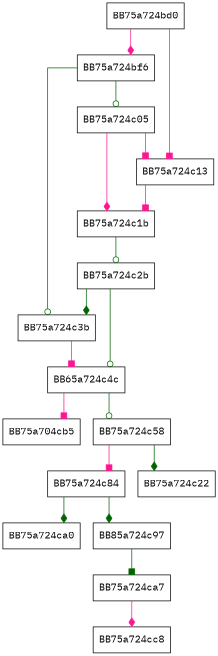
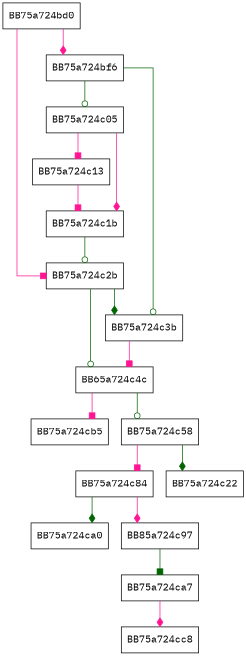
  digraph {
    fontname="IBM Plex Mono"
    splines=ortho
    node [fontname="IBM Plex Mono" shape=box]
    edge [arrowhead=box color=darkgreen fontname="IBM Plex Mono"]
    BB75a724bd0
    BB75a724c2b
    BB75a724bf6
    BB75a724c3b
    n5 [label=BB65a724c4c]
    BB75a724c05
-   BB75a724cb5 [label=BB75a704cb5]
+   BB75a724cb5
    BB75a724c58
    BB75a724c1b
    BB75a724c13
    BB75a724c84
    n12 [label=BB75a724c22]
    BB75a724ca0
    n14 [label=BB85a724c97]
    BB75a724ca7
    BB75a724cc8
-   BB75a724bd0 -> BB75a724c13 [color=deeppink]
+   BB75a724bd0 -> BB75a724c2b [color=deeppink]
    BB75a724bd0 -> BB75a724bf6 [arrowhead=diamond color=deeppink]
    BB75a724c2b -> BB75a724c3b [arrowhead=diamond]
    BB75a724c2b -> n5 [arrowhead=odot]
    BB75a724bf6 -> BB75a724c3b [arrowhead=odot]
    BB75a724bf6 -> BB75a724c05 [arrowhead=odot]
    BB75a724c3b -> n5 [color=deeppink]
    n5 -> BB75a724cb5 [color=deeppink]
    n5 -> BB75a724c58 [arrowhead=odot]
    BB75a724c05 -> BB75a724c1b [arrowhead=diamond color=deeppink]
    BB75a724c05 -> BB75a724c13 [color=deeppink]
    BB75a724c58 -> BB75a724c84 [color=deeppink]
    BB75a724c58 -> n12 [arrowhead=diamond]
    BB75a724c1b -> BB75a724c2b [arrowhead=odot]
    BB75a724c13 -> BB75a724c1b [color=deeppink]
    BB75a724c84 -> BB75a724ca0 [arrowhead=diamond]
-   BB75a724c84 -> n14 [arrowhead=diamond]
+   BB75a724c84 -> n14 [arrowhead=diamond color=deeppink]
    n14 -> BB75a724ca7
    BB75a724ca7 -> BB75a724cc8 [arrowhead=diamond color=deeppink]
  }
